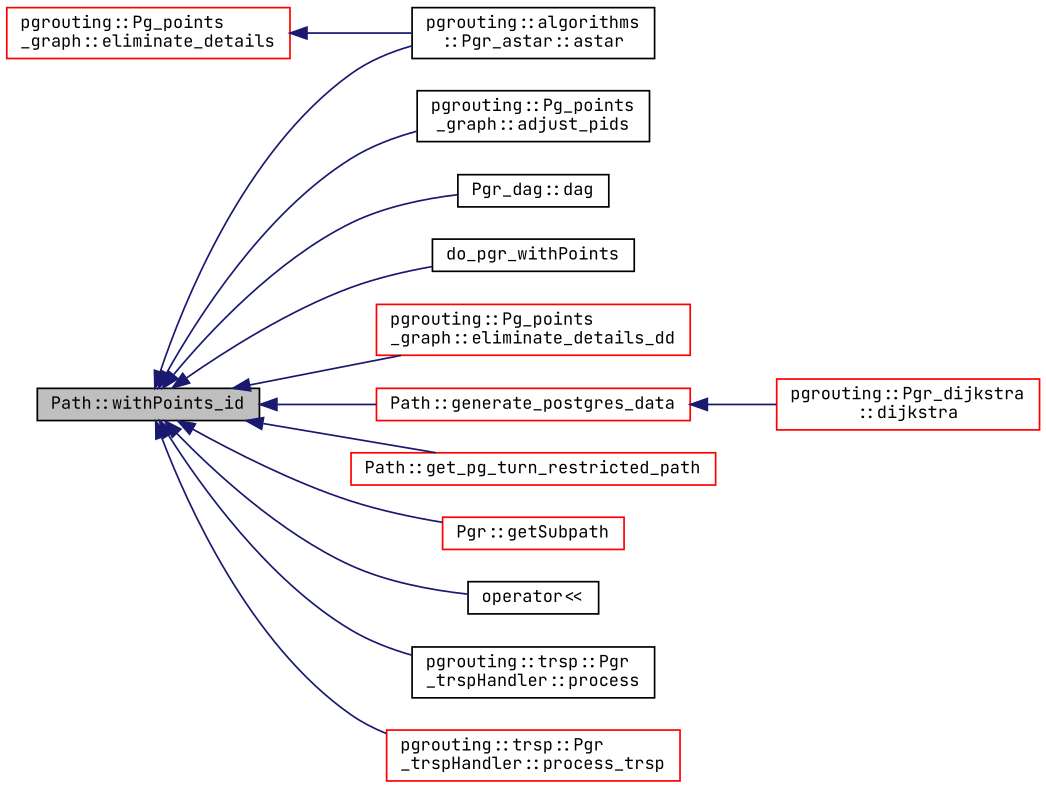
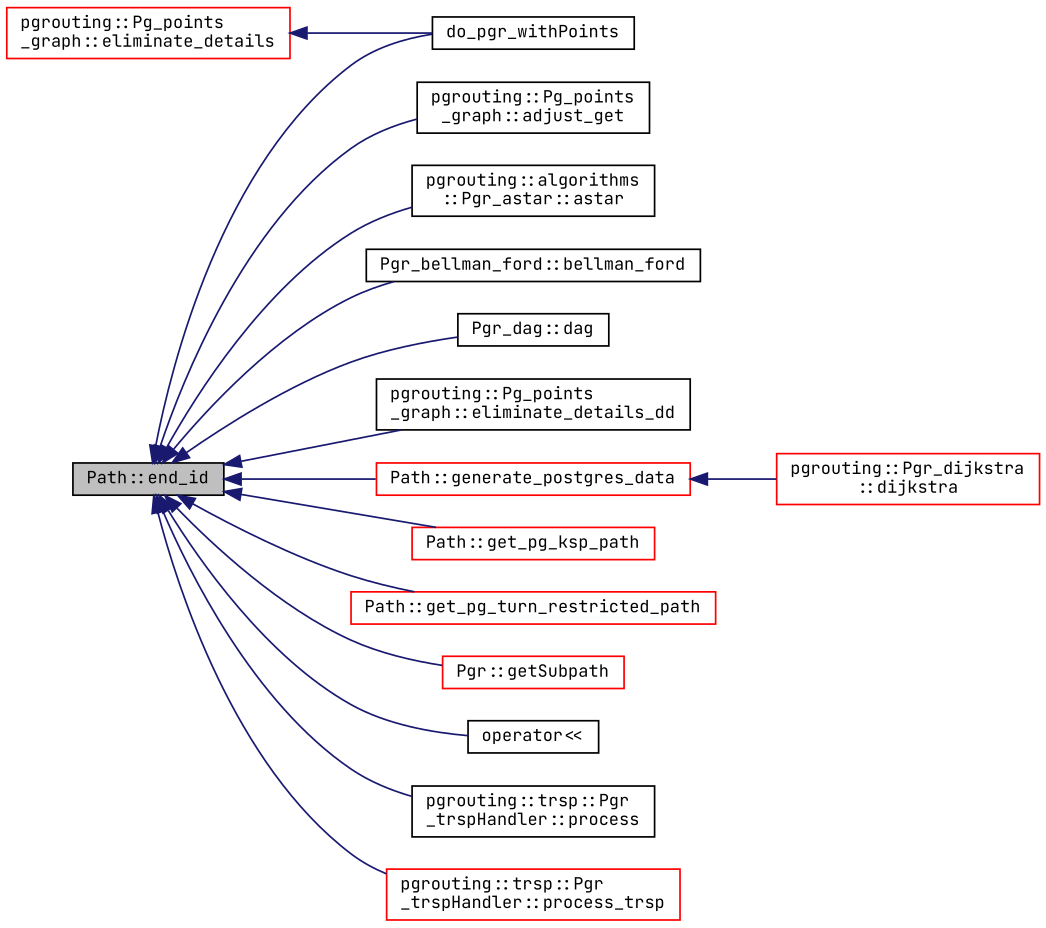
  digraph {
    fontname="JetBrains Mono"
    rankdir=LR
    node [color=black fillcolor=white fontname="JetBrains Mono" fontsize=10 shape=record style=filled]
    edge [color=midnightblue dir=back fontname="JetBrains Mono" fontsize=10 labelfontname=Helvetica labelfontsize=10 style=solid]
-   n1 [fillcolor=grey75 fontcolor=black height=0.2 label="Path::withPoints_id" width=0.4]
-   n2 [height=0.2 label="pgrouting::Pg_points\l_graph::adjust_pids" width=0.4]
+   n1 [fillcolor=grey75 fontcolor=black height=0.2 label="Path::end_id" width=0.4]
+   n2 [height=0.2 label="pgrouting::Pg_points\l_graph::adjust_get" width=0.4]
    n3 [height=0.2 label="pgrouting::algorithms\l::Pgr_astar::astar" width=0.4]
+   n4 [height=0.2 label="Pgr_bellman_ford::bellman_ford" width=0.4]
    n5 [height=0.2 label="Pgr_dag::dag" width=0.4]
    n6 [height=0.2 label=do_pgr_withPoints width=0.4]
-   n7 [color=red height=0.2 label="pgrouting::Pg_points\l_graph::eliminate_details_dd" width=0.4]
+   n7 [height=0.2 label="pgrouting::Pg_points\l_graph::eliminate_details_dd" width=0.4]
    n8 [color=red height=0.2 label="Path::generate_postgres_data" width=0.4]
+   n9 [color=red height=0.2 label="Path::get_pg_ksp_path" width=0.4]
    n10 [color=red height=0.2 label="Path::get_pg_turn_restricted_path" width=0.4]
    n11 [color=red height=0.2 label="Pgr::getSubpath" width=0.4]
    n12 [height=0.2 label="operator\<\<" width=0.4]
    n13 [height=0.2 label="pgrouting::trsp::Pgr\l_trspHandler::process" width=0.4]
    n14 [color=red height=0.2 label="pgrouting::trsp::Pgr\l_trspHandler::process_trsp" width=0.4]
    n15 [color=red height=0.2 label="pgrouting::Pgr_dijkstra\l::dijkstra" width=0.4]
    n16 [color=red height=0.2 label="pgrouting::Pg_points\l_graph::eliminate_details" width=0.4]
    n1 -> n2
    n1 -> n3
+   n1 -> n4
    n1 -> n5
    n1 -> n6
    n1 -> n7
    n1 -> n8
+   n1 -> n9
    n1 -> n10
    n1 -> n11
    n1 -> n12
    n1 -> n13
    n1 -> n14
    n8 -> n15
-   n16 -> n3
+   n16 -> n6
  }
